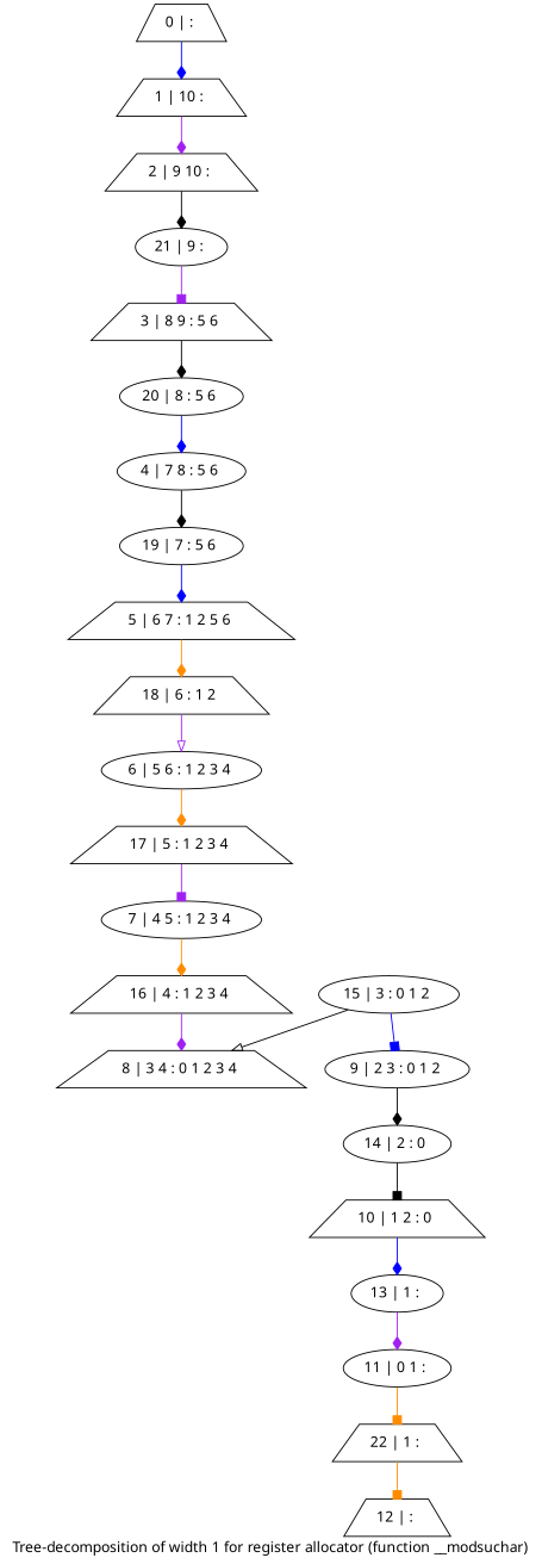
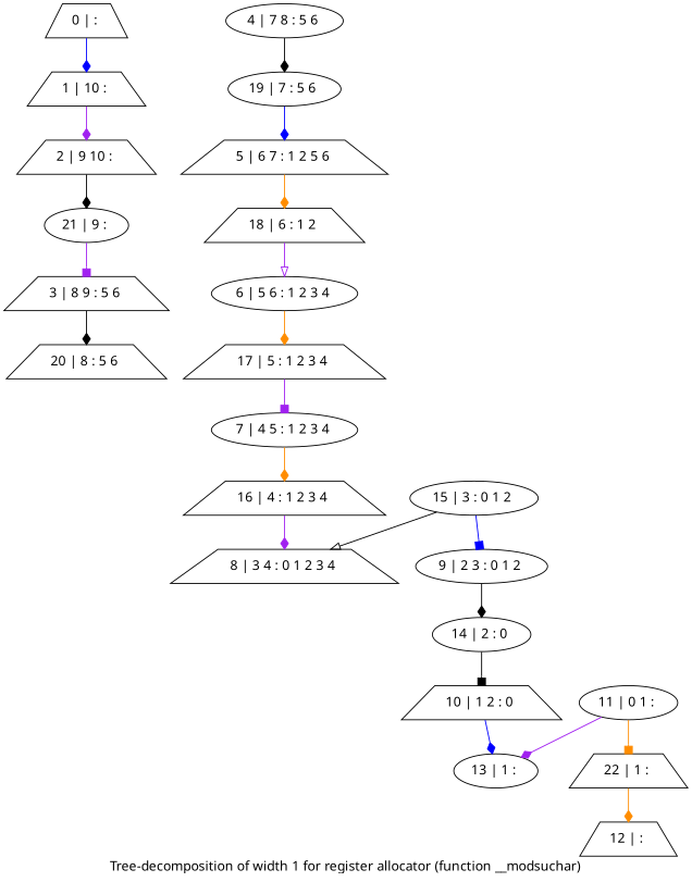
  digraph {
    fontname="Noto Sans"
    label="Tree-decomposition of width 1 for register allocator (function __modsuchar)"
    node [fontname="Noto Sans" shape=trapezium]
    edge [arrowhead=diamond color=purple fontname="Noto Sans"]
    n1 [label="0 | : "]
    n2 [label="1 | 10 : "]
    n3 [label="2 | 9 10 : "]
    n4 [label="21 | 9 : " shape=ellipse]
    n5 [label="3 | 8 9 : 5 6 "]
-   n6 [label="20 | 8 : 5 6 " shape=ellipse]
+   n6 [label="20 | 8 : 5 6 "]
    n7 [label="4 | 7 8 : 5 6 " shape=ellipse]
    n8 [label="19 | 7 : 5 6 " shape=ellipse]
    n9 [label="5 | 6 7 : 1 2 5 6 "]
    n10 [label="18 | 6 : 1 2 "]
    n11 [label="6 | 5 6 : 1 2 3 4 " shape=ellipse]
    n12 [label="17 | 5 : 1 2 3 4 "]
    n13 [label="7 | 4 5 : 1 2 3 4 " shape=ellipse]
    n14 [label="16 | 4 : 1 2 3 4 "]
    n15 [label="8 | 3 4 : 0 1 2 3 4 "]
    n16 [label="15 | 3 : 0 1 2 " shape=ellipse]
    n17 [label="9 | 2 3 : 0 1 2 " shape=ellipse]
    n18 [label="14 | 2 : 0 " shape=ellipse]
    n19 [label="10 | 1 2 : 0 "]
    n20 [label="13 | 1 : " shape=ellipse]
    n21 [label="11 | 0 1 : " shape=ellipse]
    n22 [label="22 | 1 : "]
    n23 [label="12 | : "]
    n1 -> n2 [color=blue]
    n2 -> n3
    n3 -> n4 [color=black]
    n4 -> n5 [arrowhead=box]
    n5 -> n6 [color=black]
-   n6 -> n7 [color=blue]
    n7 -> n8 [color=black]
    n8 -> n9 [color=blue]
    n9 -> n10 [color=darkorange]
    n10 -> n11 [arrowhead=onormal]
    n11 -> n12 [color=darkorange]
    n12 -> n13 [arrowhead=box]
    n13 -> n14 [color=darkorange]
    n14 -> n15
    n16 -> n15 [arrowhead=onormal color=black]
    n16 -> n17 [arrowhead=box color=blue]
    n17 -> n18 [color=black]
    n18 -> n19 [arrowhead=box color=black]
    n19 -> n20 [color=blue]
-   n20 -> n21
+   n21 -> n20
    n21 -> n22 [arrowhead=box color=darkorange]
-   n22 -> n23 [arrowhead=box color=darkorange]
+   n22 -> n23 [color=darkorange]
  }
